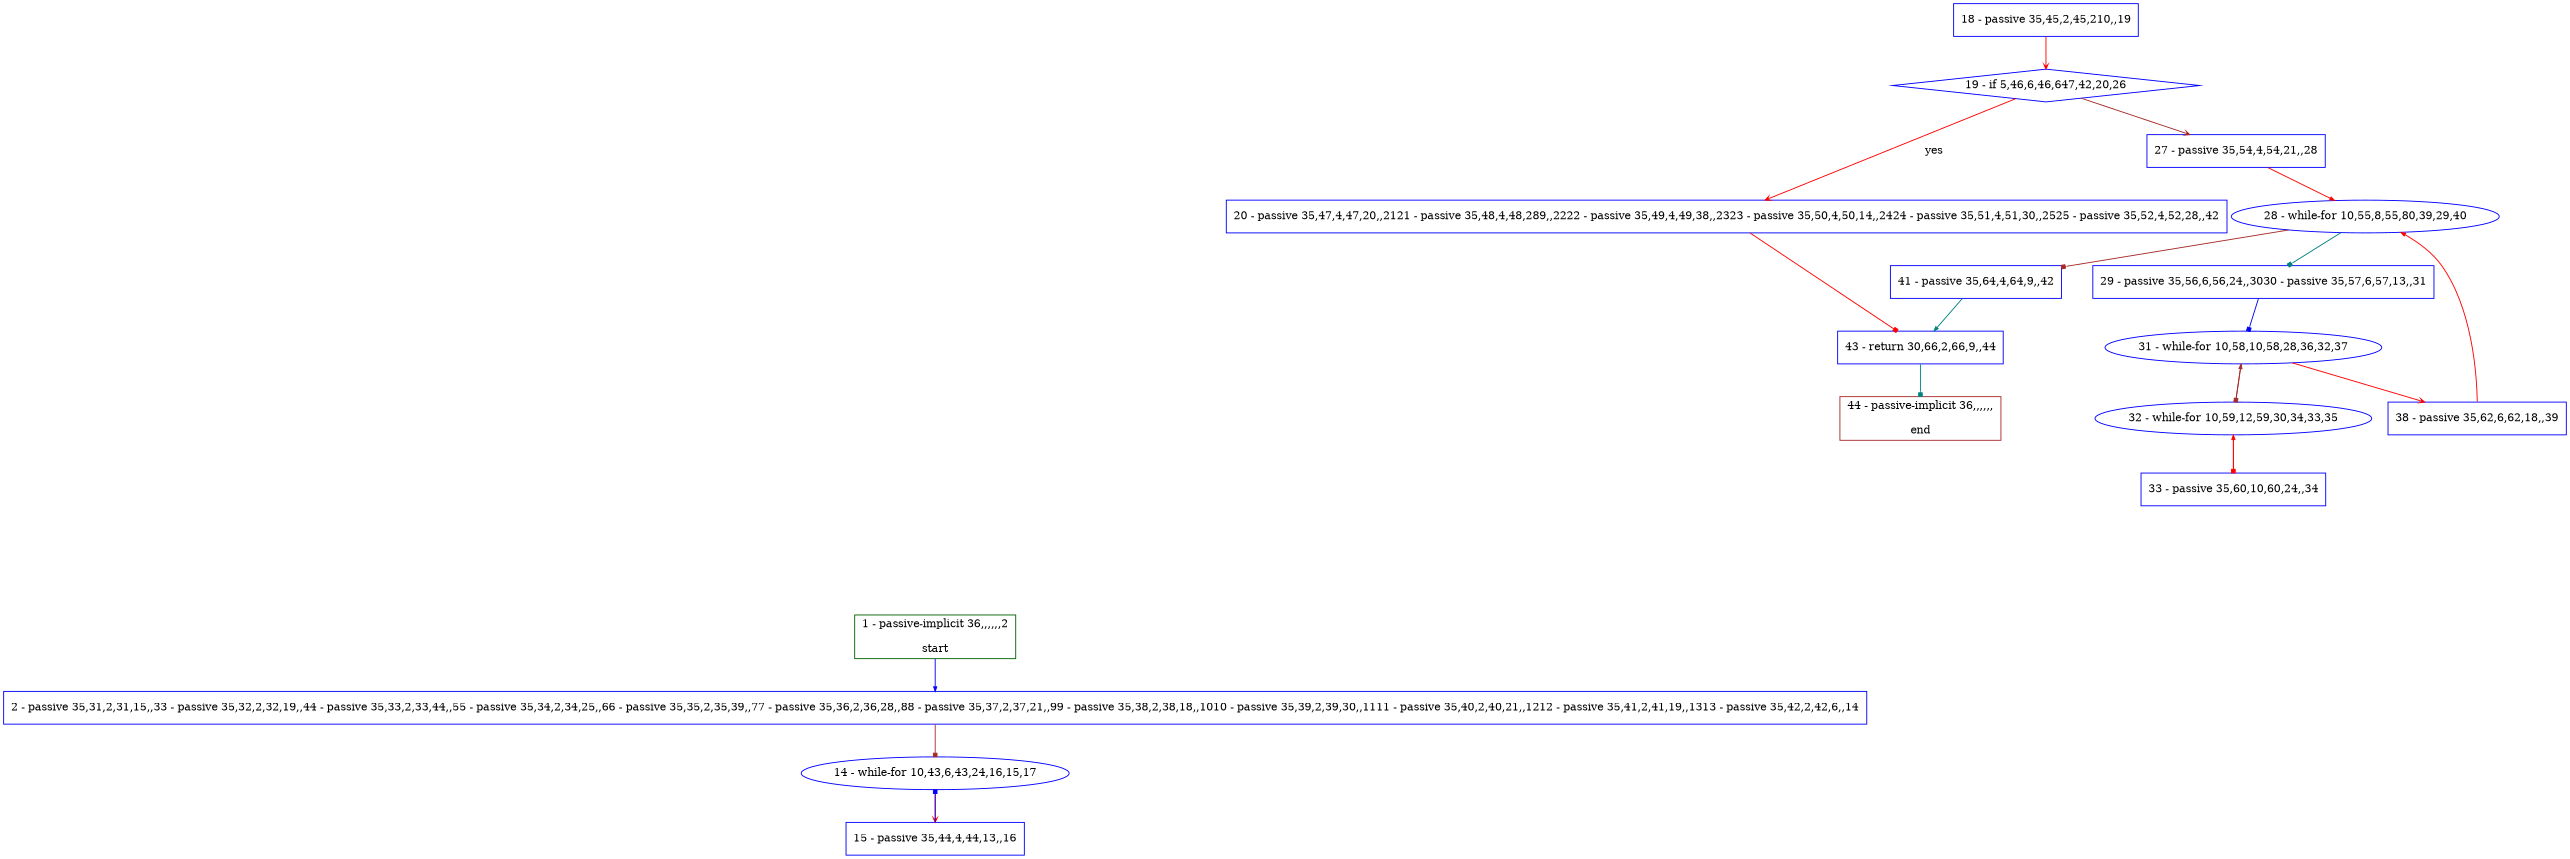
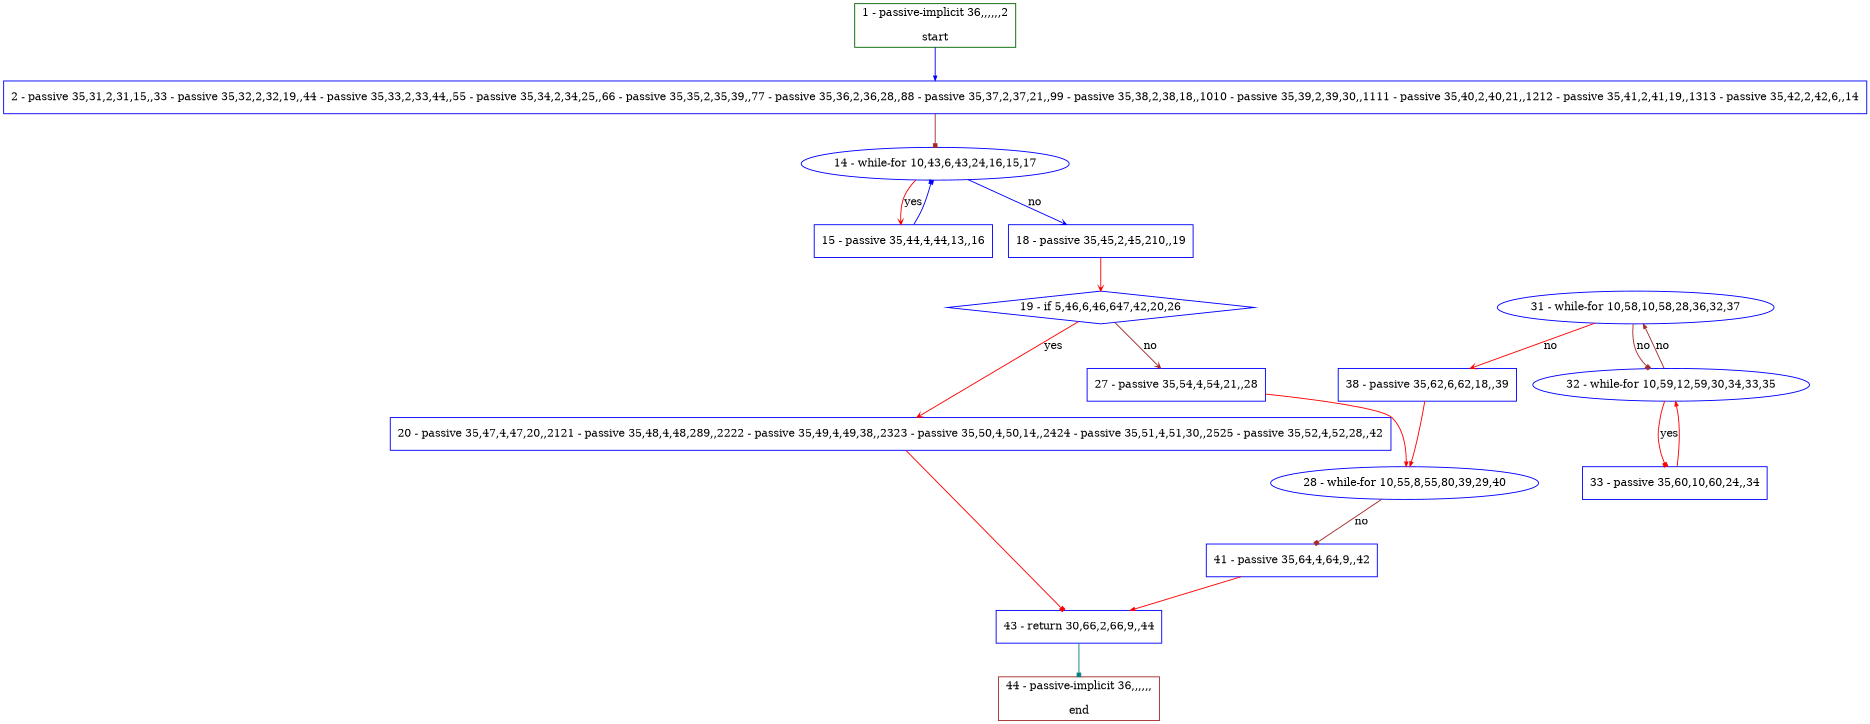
  digraph {
    bgcolor=white
    compound=true
    fillcolor="#FFFFCC"
    fontname="DejaVu Serif"
    fontsize=12
    pack=true
    packmode=clust
    style="rounded,filled"
    node [color="#0000ff" compound=true fillcolor="#ffffff" fixedsize=false fontname="DejaVu Serif" fontsize=12 node_initialized=no shape=box style=filled]
    edge [arrowhead=box arrowsize=0.5 arrowtail=none color=red compound=true dir=forward fontcolor=black fontname="DejaVu Serif" fontsize=12]
    n1 [label="2 - passive 35,31,2,31,15,,33 - passive 35,32,2,32,19,,44 - passive 35,33,2,33,44,,55 - passive 35,34,2,34,25,,66 - passive 35,35,2,35,39,,77 - passive 35,36,2,36,28,,88 - passive 35,37,2,37,21,,99 - passive 35,38,2,38,18,,1010 - passive 35,39,2,39,30,,1111 - passive 35,40,2,40,21,,1212 - passive 35,41,2,41,19,,1313 - passive 35,42,2,42,6,,14"]
    n2 [label="14 - while-for 10,43,6,43,24,16,15,17" shape=oval]
    n3 [label="15 - passive 35,44,4,44,13,,16"]
    n4 [label="18 - passive 35,45,2,45,210,,19"]
    n5 [color="#006400" label="1 - passive-implicit 36,,,,,,2\n\nstart"]
    n6 [label="19 - if 5,46,6,46,647,42,20,26" shape=diamond]
    n7 [label="20 - passive 35,47,4,47,20,,2121 - passive 35,48,4,48,289,,2222 - passive 35,49,4,49,38,,2323 - passive 35,50,4,50,14,,2424 - passive 35,51,4,51,30,,2525 - passive 35,52,4,52,28,,42"]
    n8 [label="27 - passive 35,54,4,54,21,,28"]
    n9 [label="43 - return 30,66,2,66,9,,44"]
    n10 [label="28 - while-for 10,55,8,55,80,39,29,40" shape=oval]
    n11 [color="#a52a2a" label="44 - passive-implicit 36,,,,,,\n\nend"]
-   n12 [label="29 - passive 35,56,6,56,24,,3030 - passive 35,57,6,57,13,,31"]
    n13 [label="41 - passive 35,64,4,64,9,,42"]
    n14 [label="31 - while-for 10,58,10,58,28,36,32,37" shape=oval]
    n15 [label="32 - while-for 10,59,12,59,30,34,33,35" shape=oval]
    n16 [label="38 - passive 35,62,6,62,18,,39"]
    n17 [label="33 - passive 35,60,10,60,24,,34"]
    n1 -> n2 [color=brown]
    n2 -> n3 [arrowhead=vee label=yes]
+   n2 -> n4 [arrowhead=vee color=blue label=no]
    n3 -> n2 [color=blue]
    n4 -> n6 [arrowhead=vee]
    n5 -> n1 [arrowhead=normal color=blue]
    n6 -> n7 [arrowhead=vee label=yes]
    n6 -> n8 [arrowhead=vee color=brown label=no]
    n7 -> n9
    n8 -> n10 [arrowhead=normal]
    n9 -> n11 [color=teal]
-   n10 -> n12 [color=teal label=yes]
    n10 -> n13 [color=brown label=no]
-   n12 -> n14 [color=blue]
-   n13 -> n9 [arrowhead=normal color=teal]
+   n13 -> n9 [arrowhead=normal]
    n14 -> n15 [color=brown label=no]
    n14 -> n16 [arrowhead=vee label=no]
    n15 -> n14 [arrowhead=normal color=brown label=no]
    n15 -> n17 [label=yes]
    n16 -> n10 [arrowhead=normal]
    n17 -> n15 [arrowhead=normal]
  }
